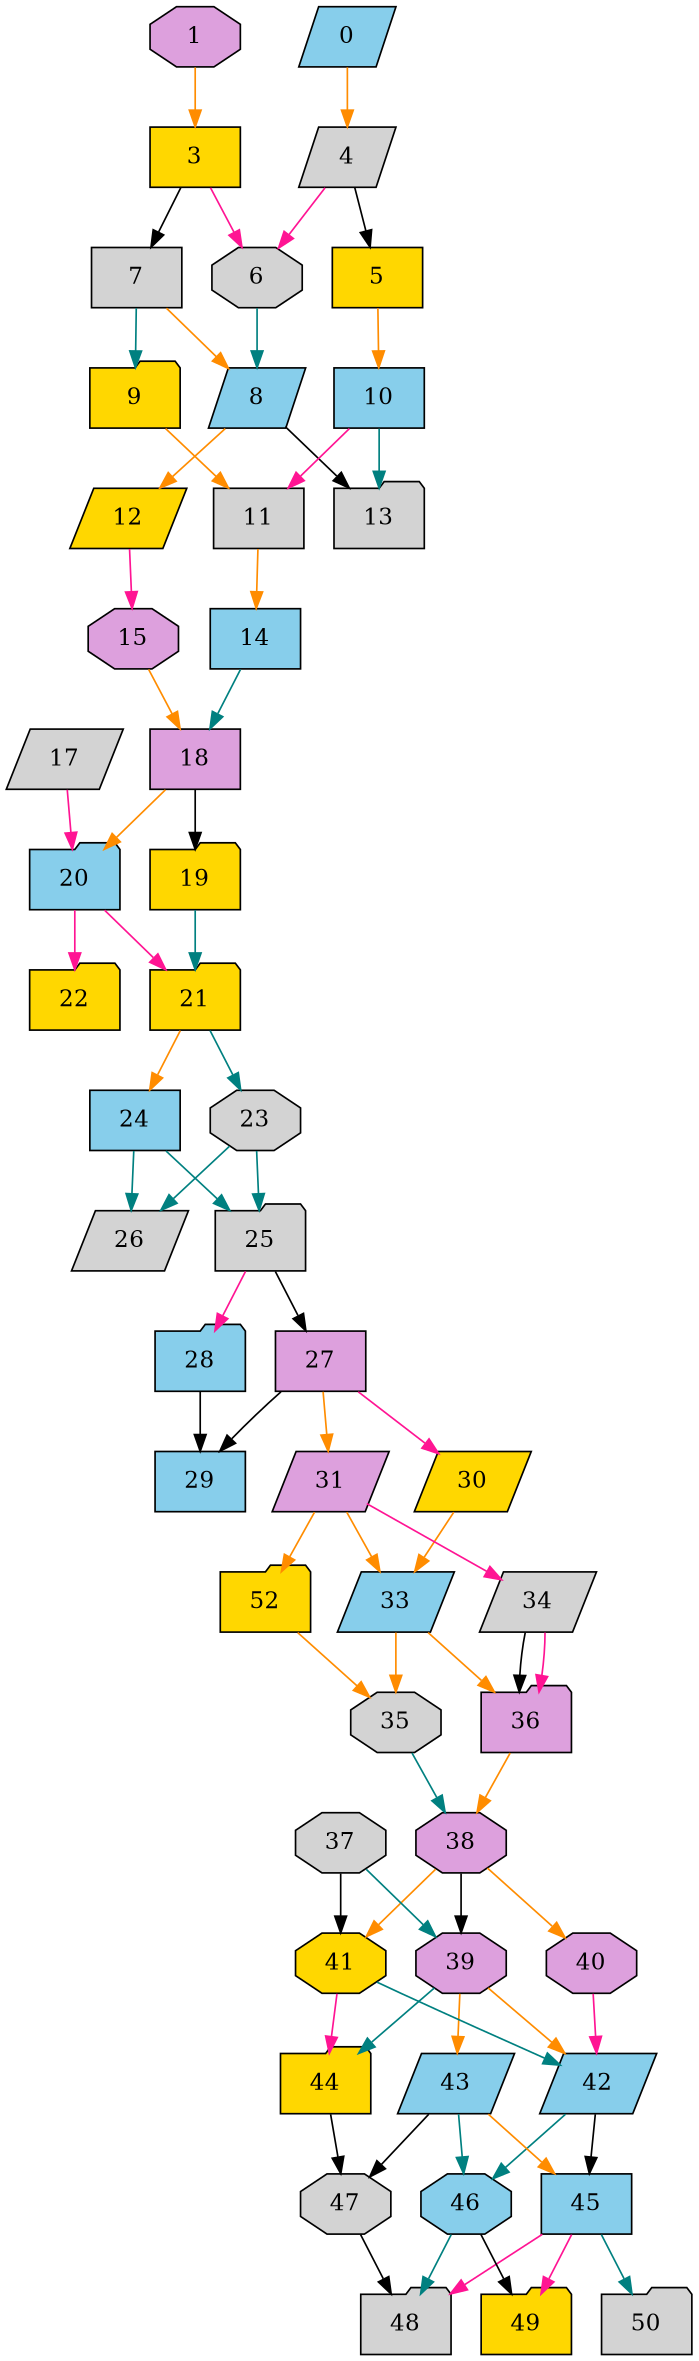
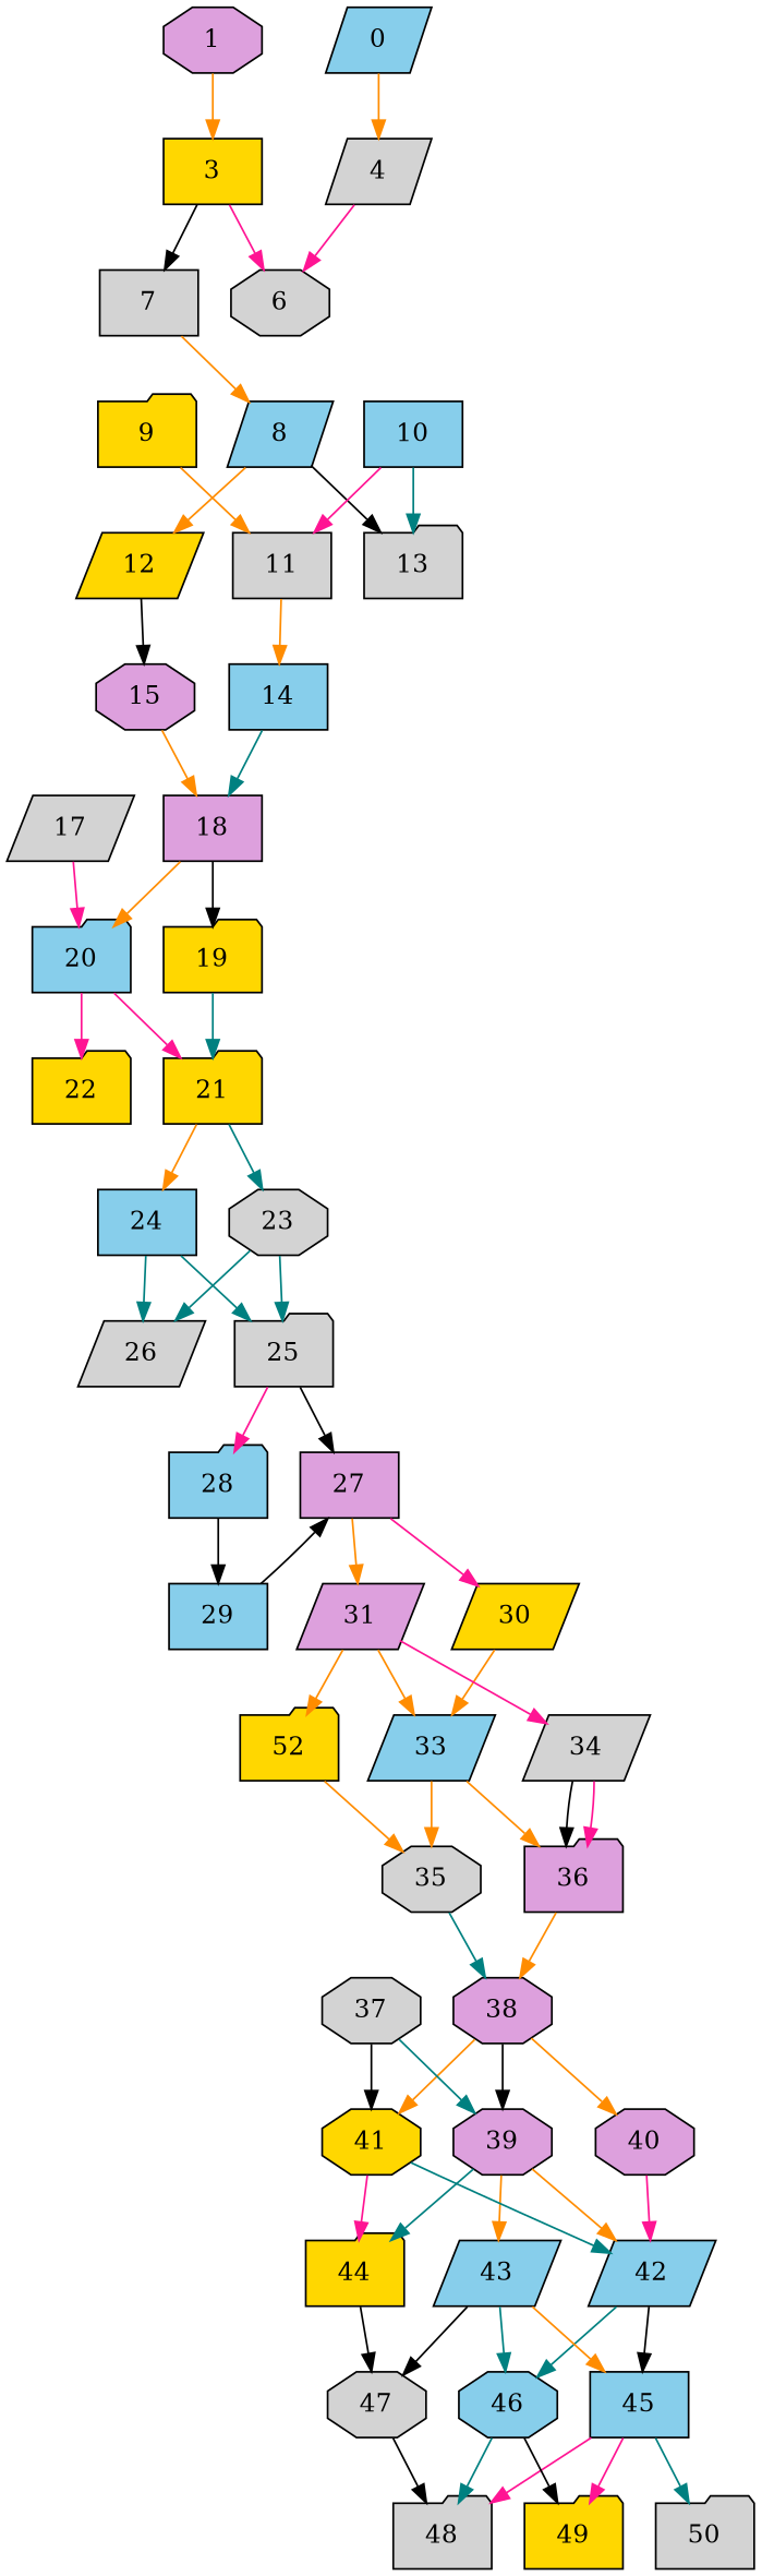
  digraph {
    node [alpha=0.15 fillcolor=lightgrey shape=folder style=filled]
    edge [color=darkorange]
    1 [expect_size=35163136 fillcolor=plum shape=octagon]
    3 [alpha=0.19 expect_size=50127872 fillcolor=gold shape=box]
    6 [alpha=0.07 expect_size=22982656 shape=octagon]
    7 [alpha=0.12 expect_size=37645312 shape=box]
    8 [alpha=0.05 expect_size=47410176 fillcolor=skyblue shape=parallelogram]
    9 [alpha=0.11 expect_size=34612224 fillcolor=gold]
    n7 [alpha=0.02 expect_size=38021120 fillcolor=skyblue label=0 shape=parallelogram]
    4 [alpha=0.03 expect_size=25404416 shape=parallelogram]
-   5 [alpha=0.01 expect_size=41272320 fillcolor=gold shape=box]
    10 [alpha=0.07 expect_size=18384896 fillcolor=skyblue shape=box]
    13 [alpha=0.16 expect_size=9487360]
    12 [alpha=0.16 expect_size=50799616 fillcolor=gold shape=parallelogram]
    11 [alpha=0.14 expect_size=15032320 shape=box]
    14 [alpha=0.13 expect_size=6234112 fillcolor=skyblue shape=box]
    15 [alpha=0.05 expect_size=14366720 fillcolor=plum shape=octagon]
    18 [alpha=0.14 expect_size=14488576 fillcolor=plum shape=box]
    20 [alpha=0.01 expect_size=51661824 fillcolor=skyblue]
    19 [alpha=0.10 expect_size=26859520 fillcolor=gold]
    17 [alpha=0.04 expect_size=32261120 shape=parallelogram]
    21 [alpha=0.06 expect_size=20808704 fillcolor=gold]
    22 [alpha=0.04 expect_size=7561216 fillcolor=gold]
    23 [alpha=0.01 expect_size=45480960 shape=octagon]
    24 [alpha=0.06 expect_size=37199872 fillcolor=skyblue shape=box]
    25 [alpha=0.07 expect_size=21428224]
    26 [expect_size=32861184 shape=parallelogram]
    27 [alpha=0.18 expect_size=17558528 fillcolor=plum shape=box]
    28 [alpha=0.18 expect_size=26020864 fillcolor=skyblue]
    29 [alpha=0.10 expect_size=12464128 fillcolor=skyblue shape=box]
    30 [alpha=0.08 expect_size=36142080 fillcolor=gold shape=parallelogram]
    31 [alpha=0.10 expect_size=39613440 fillcolor=plum shape=parallelogram]
    33 [expect_size=14100480 fillcolor=skyblue shape=parallelogram]
    n32 [alpha=0.12 expect_size=5611520 fillcolor=gold label=52]
    34 [alpha=0.18 expect_size=15596544 shape=parallelogram]
    35 [alpha=0.06 expect_size=30260224 shape=octagon]
    36 [alpha=0.18 expect_size=46936064 fillcolor=plum]
    38 [alpha=0.09 expect_size=30389248 fillcolor=plum shape=octagon]
    39 [alpha=0.05 expect_size=24552448 fillcolor=plum shape=octagon]
    41 [alpha=0.04 expect_size=19609600 fillcolor=gold shape=octagon]
    40 [alpha=0.01 expect_size=48035840 fillcolor=plum shape=octagon]
    37 [alpha=0.01 expect_size=36177920 shape=octagon]
    42 [alpha=0.08 expect_size=43438080 fillcolor=skyblue shape=parallelogram]
    43 [alpha=0.09 expect_size=23519232 fillcolor=skyblue shape=parallelogram]
    44 [alpha=0.03 expect_size=11283456 fillcolor=gold]
    45 [alpha=0.04 expect_size=7725056 fillcolor=skyblue shape=box]
    46 [alpha=0.17 expect_size=21966848 fillcolor=skyblue shape=octagon]
    47 [expect_size=17216512 shape=octagon]
    48 [alpha=0.02 expect_size=20493312]
    49 [alpha=0.12 expect_size=41042944 fillcolor=gold]
    50 [expect_size=6111232]
    1 -> 3
    3 -> 6 [color=deeppink]
    3 -> 7 [color=black]
-   6 -> 8 [color=teal]
    7 -> 8
-   7 -> 9 [color=teal]
    8 -> 13 [color=black]
    8 -> 12
    9 -> 11
    n7 -> 4
    4 -> 6 [color=deeppink]
-   4 -> 5 [color=black]
-   5 -> 10
    10 -> 13 [color=teal]
    10 -> 11 [color=deeppink]
-   12 -> 15 [color=deeppink]
+   12 -> 15 [color=black]
    11 -> 14
    14 -> 18 [color=teal]
    15 -> 18
    18 -> 20
    18 -> 19 [color=black]
    20 -> 21 [color=deeppink]
    20 -> 22 [color=deeppink]
    19 -> 21 [color=teal]
    17 -> 20 [color=deeppink]
    21 -> 23 [color=teal]
    21 -> 24
    23 -> 25 [color=teal]
    23 -> 26 [color=teal]
    24 -> 25 [color=teal]
    24 -> 26 [color=teal]
    25 -> 27 [color=black]
    25 -> 28 [color=deeppink]
-   27 -> 29 [color=black]
+   29 -> 27 [color=black]
    27 -> 30 [color=deeppink]
    27 -> 31
    28 -> 29 [color=black]
    30 -> 33
    31 -> 33
    31 -> n32
    31 -> 34 [color=deeppink]
    33 -> 35
    33 -> 36
    n32 -> 35
    34 -> 36 [color=black]
    34 -> 36 [color=deeppink]
    35 -> 38 [color=teal]
    36 -> 38
    38 -> 39 [color=black]
    38 -> 41
    38 -> 40
    39 -> 42
    39 -> 43
    39 -> 44 [color=teal]
    41 -> 42 [color=teal]
    41 -> 44 [color=deeppink]
    40 -> 42 [color=deeppink]
    37 -> 39 [color=teal]
    37 -> 41 [color=black]
    42 -> 45 [color=black]
    42 -> 46 [color=teal]
    43 -> 45
    43 -> 46 [color=teal]
    43 -> 47 [color=black]
    44 -> 47 [color=black]
    45 -> 48 [color=deeppink]
    45 -> 49 [color=deeppink]
    45 -> 50 [color=teal]
    46 -> 48 [color=teal]
    46 -> 49 [color=black]
    47 -> 48 [color=black]
  }
